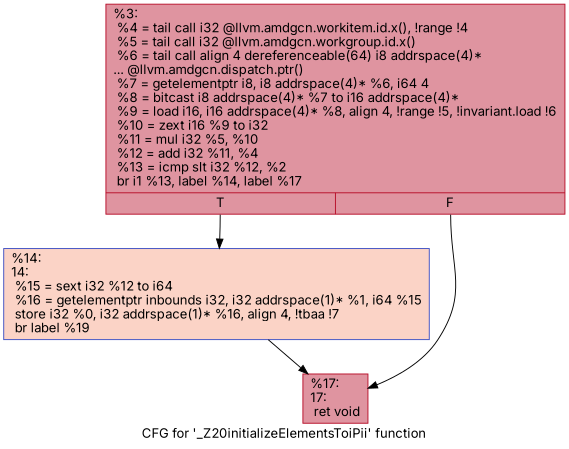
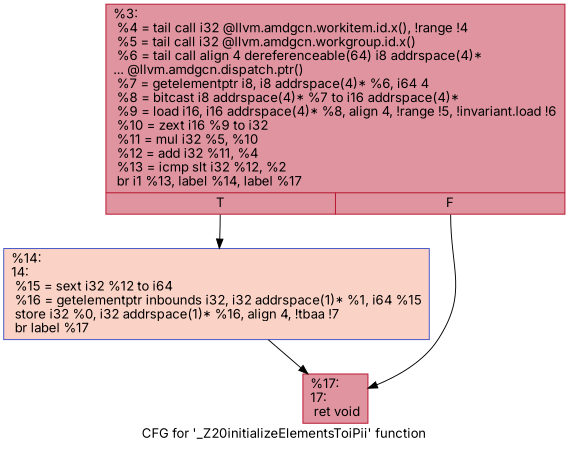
  digraph {
    label="CFG for '_Z20initializeElementsToiPii' function"
    fontname=Inter
    node [color="#b70d28ff" fillcolor="#b70d2870" shape=record style=filled fontname=Inter]
    edge [fontname=Inter]
    n1 [label="{%3:\l  %4 = tail call i32 @llvm.amdgcn.workitem.id.x(), !range !4\l  %5 = tail call i32 @llvm.amdgcn.workgroup.id.x()\l  %6 = tail call align 4 dereferenceable(64) i8 addrspace(4)*\l... @llvm.amdgcn.dispatch.ptr()\l  %7 = getelementptr i8, i8 addrspace(4)* %6, i64 4\l  %8 = bitcast i8 addrspace(4)* %7 to i16 addrspace(4)*\l  %9 = load i16, i16 addrspace(4)* %8, align 4, !range !5, !invariant.load !6\l  %10 = zext i16 %9 to i32\l  %11 = mul i32 %5, %10\l  %12 = add i32 %11, %4\l  %13 = icmp slt i32 %12, %2\l  br i1 %13, label %14, label %17\l|{<s0>T|<s1>F}}"]
-   n2 [color="#3d50c3ff" fillcolor="#f59c7d70" label="{%14:\l14:                                               \l  %15 = sext i32 %12 to i64\l  %16 = getelementptr inbounds i32, i32 addrspace(1)* %1, i64 %15\l  store i32 %0, i32 addrspace(1)* %16, align 4, !tbaa !7\l  br label %19\l}"]
+   n2 [color="#3d50c3ff" fillcolor="#f59c7d70" label="{%14:\l14:                                               \l  %15 = sext i32 %12 to i64\l  %16 = getelementptr inbounds i32, i32 addrspace(1)* %1, i64 %15\l  store i32 %0, i32 addrspace(1)* %16, align 4, !tbaa !7\l  br label %17\l}"]
    n3 [label="{%17:\l17:                                               \l  ret void\l}"]
    n1 -> n2 [tailport=s0]
    n1 -> n3 [tailport=s1]
    n2 -> n3
  }
